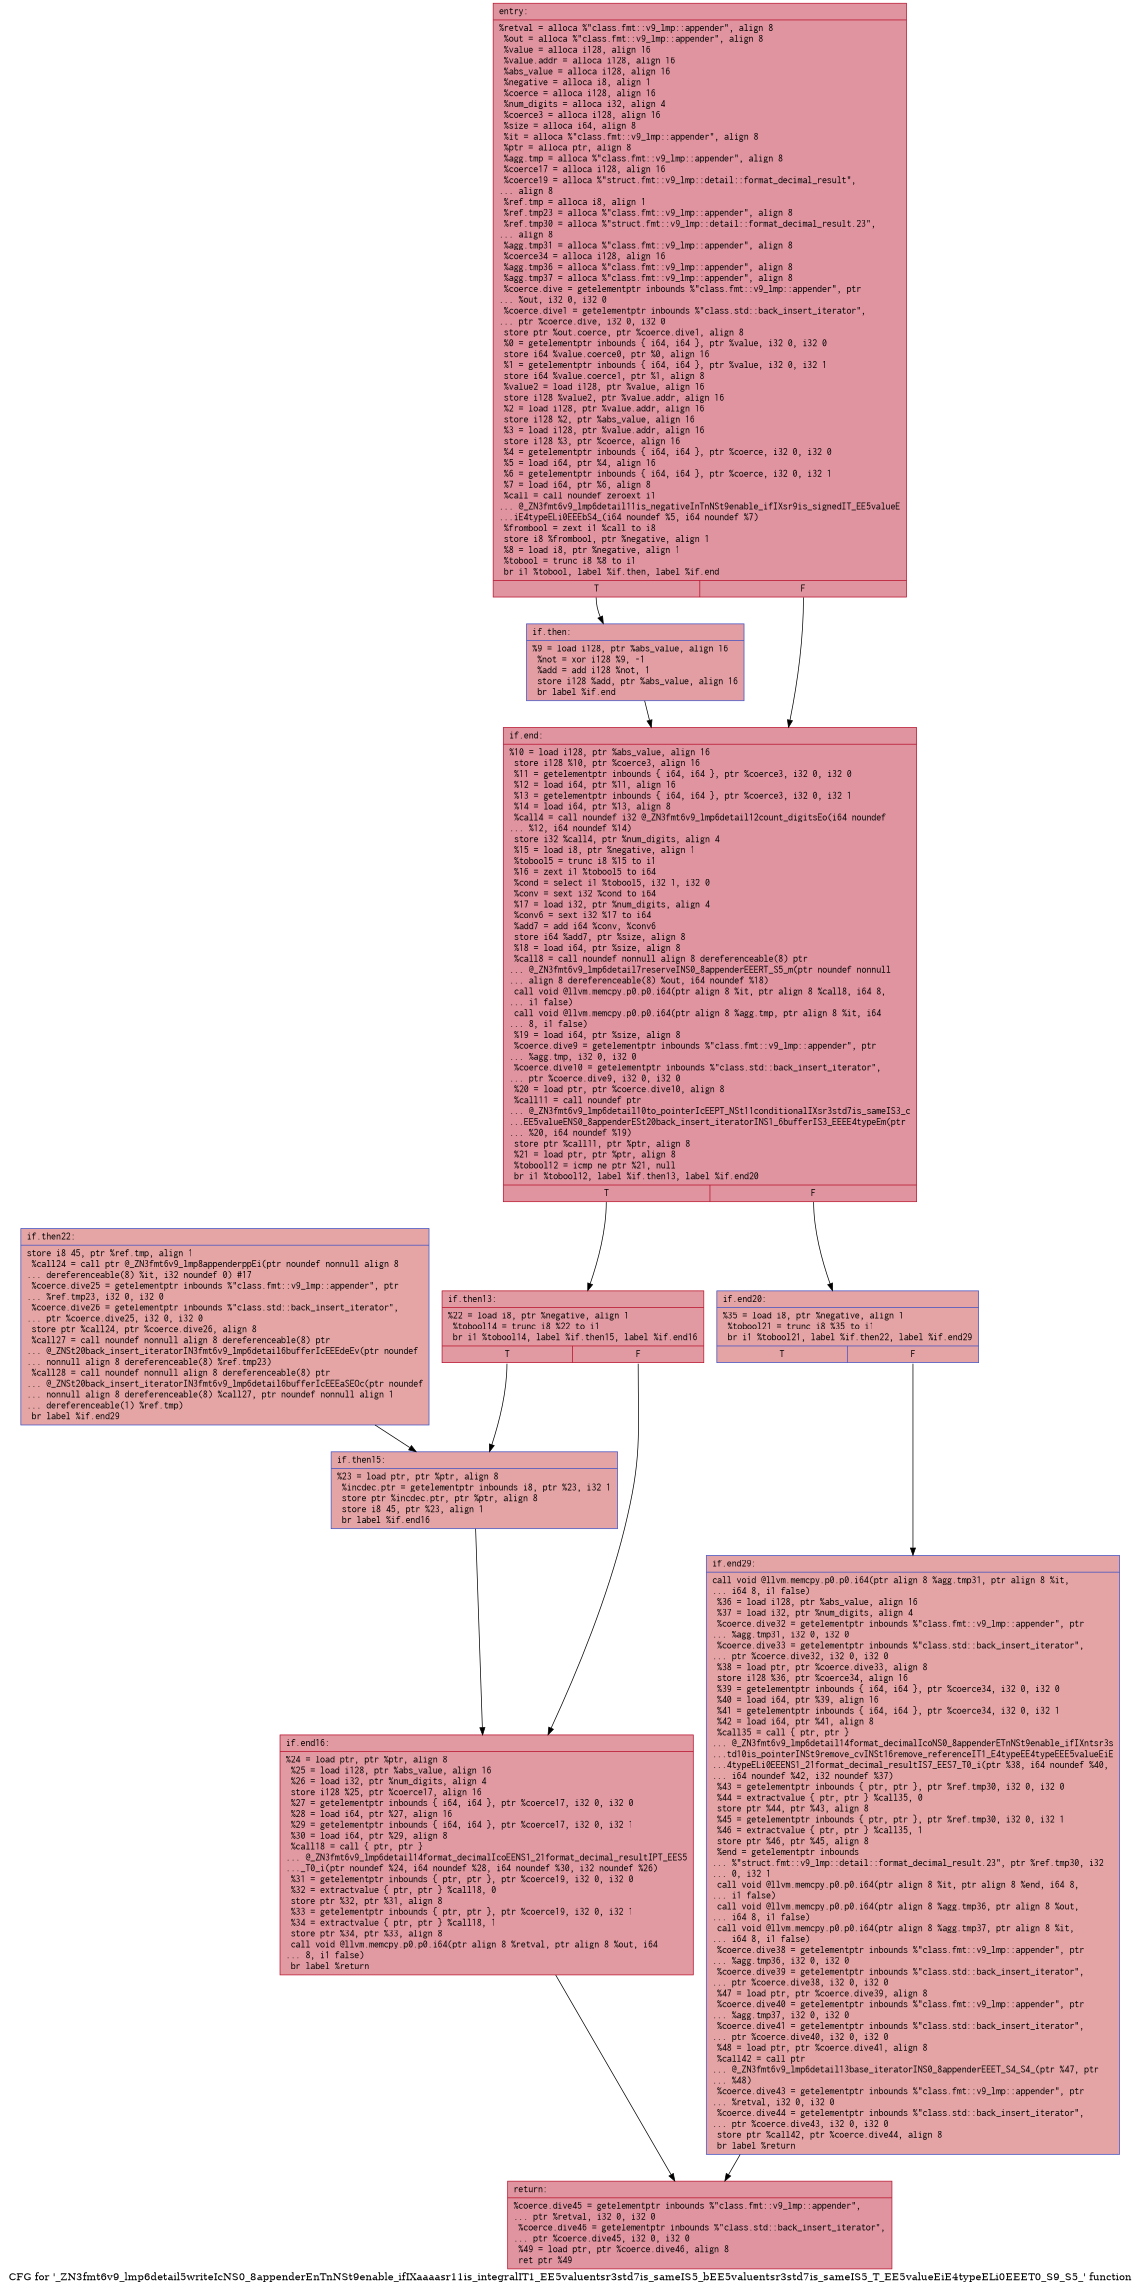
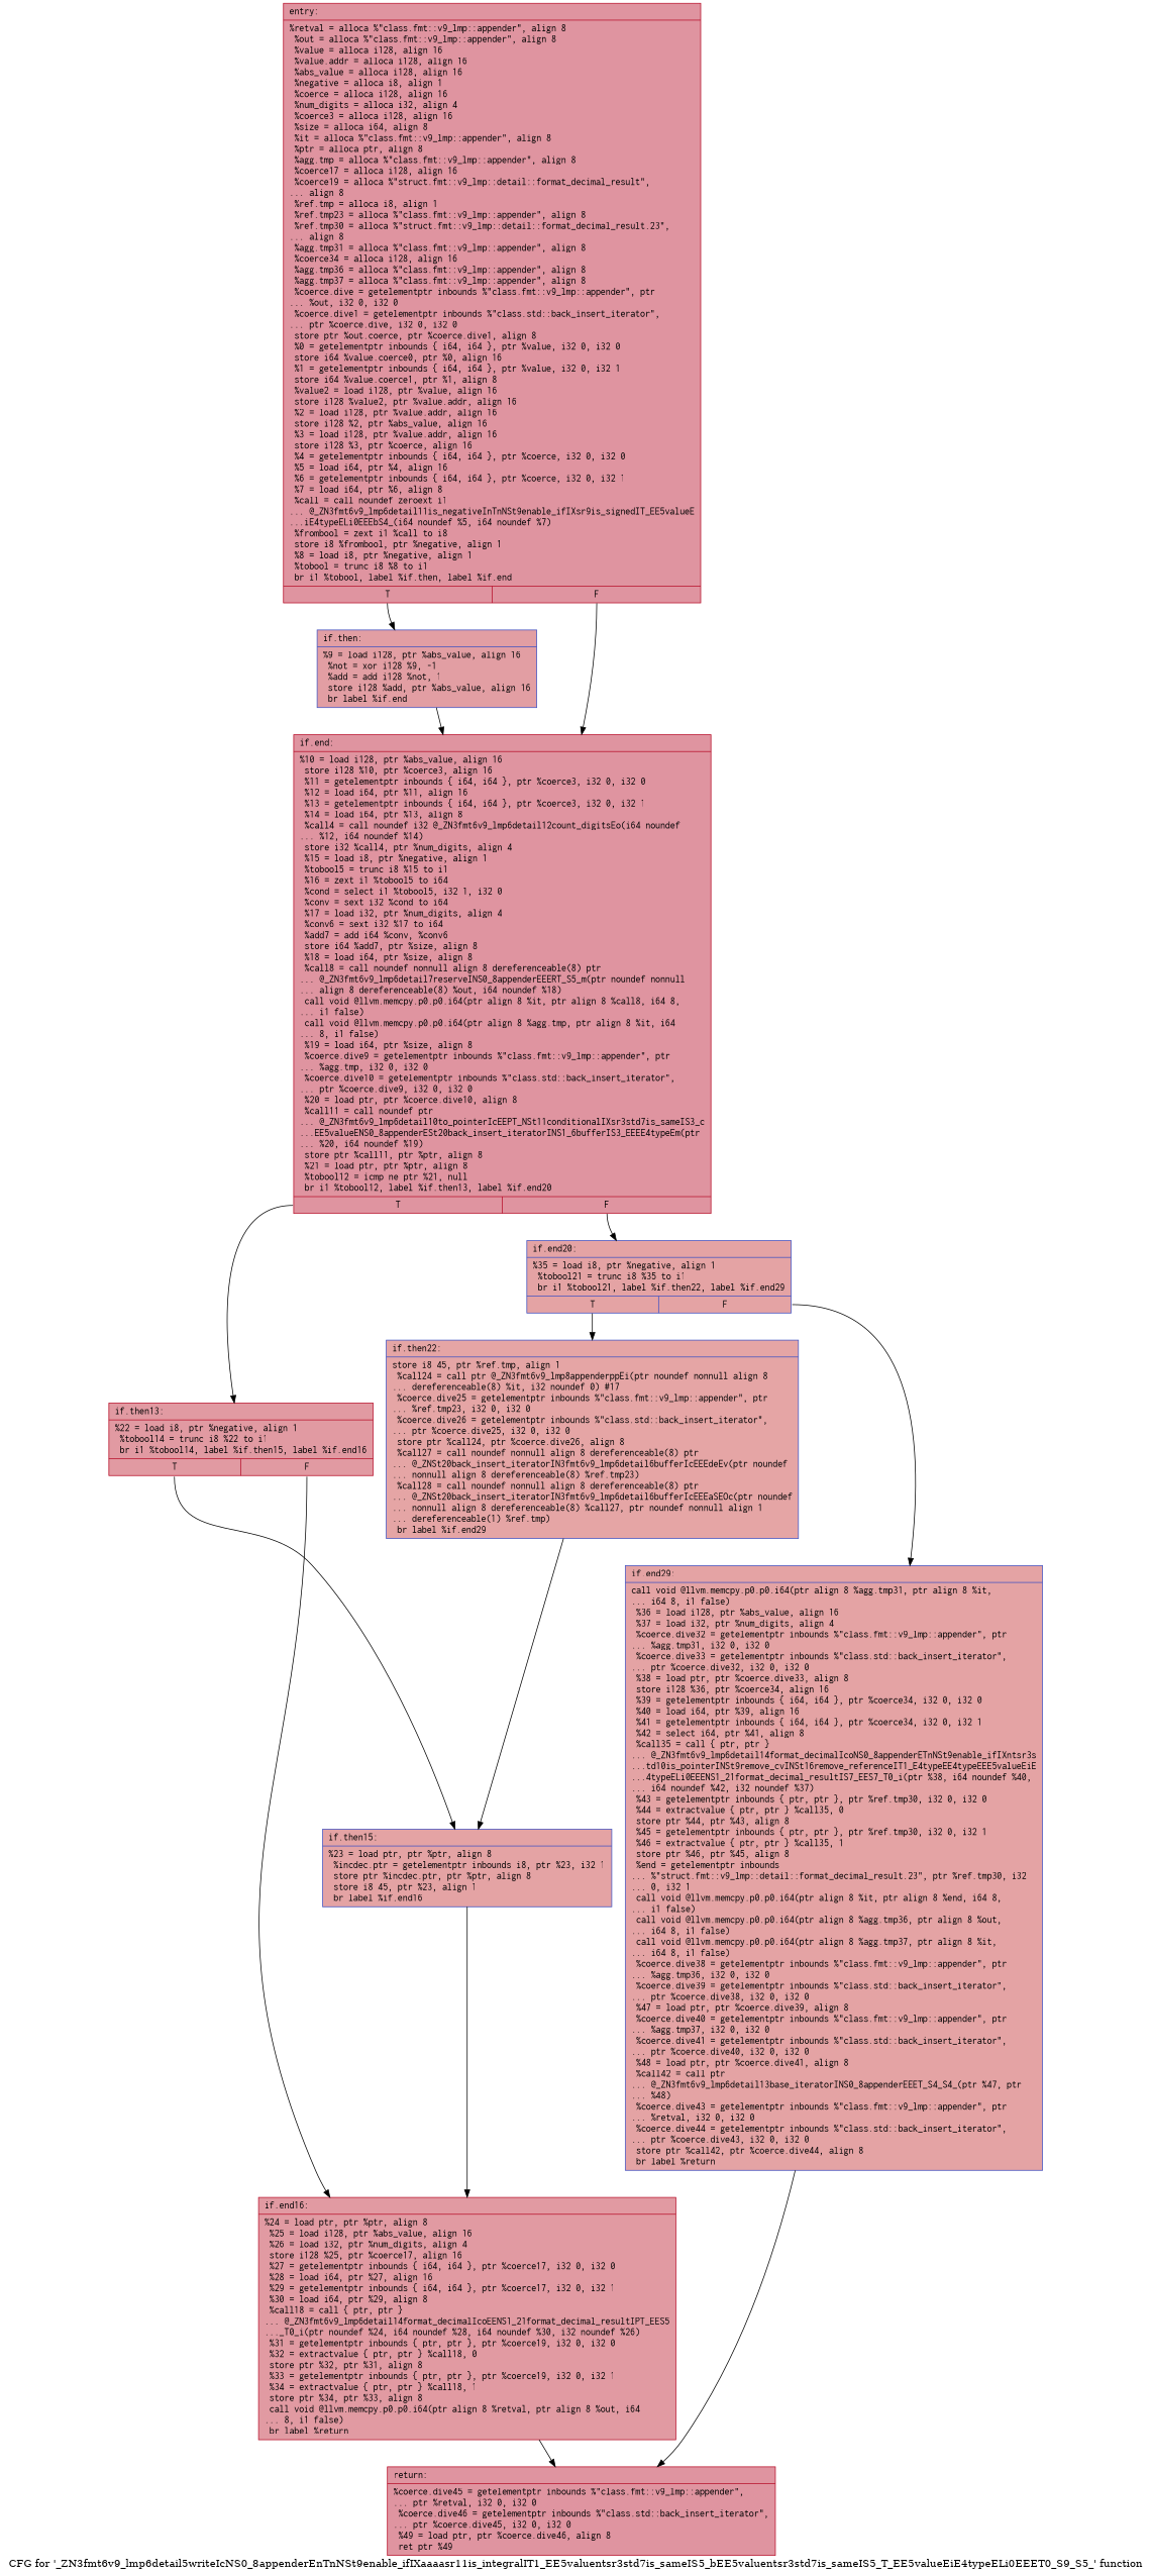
  digraph {
    label="CFG for '_ZN3fmt6v9_lmp6detail5writeIcNS0_8appenderEnTnNSt9enable_ifIXaaaasr11is_integralIT1_EE5valuentsr3std7is_sameIS5_bEE5valuentsr3std7is_sameIS5_T_EE5valueEiE4typeELi0EEET0_S9_S5_' function"
    node [color="#b70d28ff" fillcolor="#b70d2870" fontname=Courier shape=record style=filled]
    n1 [label="{entry:\l|  %retval = alloca %\"class.fmt::v9_lmp::appender\", align 8\l  %out = alloca %\"class.fmt::v9_lmp::appender\", align 8\l  %value = alloca i128, align 16\l  %value.addr = alloca i128, align 16\l  %abs_value = alloca i128, align 16\l  %negative = alloca i8, align 1\l  %coerce = alloca i128, align 16\l  %num_digits = alloca i32, align 4\l  %coerce3 = alloca i128, align 16\l  %size = alloca i64, align 8\l  %it = alloca %\"class.fmt::v9_lmp::appender\", align 8\l  %ptr = alloca ptr, align 8\l  %agg.tmp = alloca %\"class.fmt::v9_lmp::appender\", align 8\l  %coerce17 = alloca i128, align 16\l  %coerce19 = alloca %\"struct.fmt::v9_lmp::detail::format_decimal_result\",\l... align 8\l  %ref.tmp = alloca i8, align 1\l  %ref.tmp23 = alloca %\"class.fmt::v9_lmp::appender\", align 8\l  %ref.tmp30 = alloca %\"struct.fmt::v9_lmp::detail::format_decimal_result.23\",\l... align 8\l  %agg.tmp31 = alloca %\"class.fmt::v9_lmp::appender\", align 8\l  %coerce34 = alloca i128, align 16\l  %agg.tmp36 = alloca %\"class.fmt::v9_lmp::appender\", align 8\l  %agg.tmp37 = alloca %\"class.fmt::v9_lmp::appender\", align 8\l  %coerce.dive = getelementptr inbounds %\"class.fmt::v9_lmp::appender\", ptr\l... %out, i32 0, i32 0\l  %coerce.dive1 = getelementptr inbounds %\"class.std::back_insert_iterator\",\l... ptr %coerce.dive, i32 0, i32 0\l  store ptr %out.coerce, ptr %coerce.dive1, align 8\l  %0 = getelementptr inbounds \{ i64, i64 \}, ptr %value, i32 0, i32 0\l  store i64 %value.coerce0, ptr %0, align 16\l  %1 = getelementptr inbounds \{ i64, i64 \}, ptr %value, i32 0, i32 1\l  store i64 %value.coerce1, ptr %1, align 8\l  %value2 = load i128, ptr %value, align 16\l  store i128 %value2, ptr %value.addr, align 16\l  %2 = load i128, ptr %value.addr, align 16\l  store i128 %2, ptr %abs_value, align 16\l  %3 = load i128, ptr %value.addr, align 16\l  store i128 %3, ptr %coerce, align 16\l  %4 = getelementptr inbounds \{ i64, i64 \}, ptr %coerce, i32 0, i32 0\l  %5 = load i64, ptr %4, align 16\l  %6 = getelementptr inbounds \{ i64, i64 \}, ptr %coerce, i32 0, i32 1\l  %7 = load i64, ptr %6, align 8\l  %call = call noundef zeroext i1\l... @_ZN3fmt6v9_lmp6detail11is_negativeInTnNSt9enable_ifIXsr9is_signedIT_EE5valueE\l...iE4typeELi0EEEbS4_(i64 noundef %5, i64 noundef %7)\l  %frombool = zext i1 %call to i8\l  store i8 %frombool, ptr %negative, align 1\l  %8 = load i8, ptr %negative, align 1\l  %tobool = trunc i8 %8 to i1\l  br i1 %tobool, label %if.then, label %if.end\l|{<s0>T|<s1>F}}"]
    n2 [color="#3d50c3ff" fillcolor="#be242e70" label="{if.then:\l|  %9 = load i128, ptr %abs_value, align 16\l  %not = xor i128 %9, -1\l  %add = add i128 %not, 1\l  store i128 %add, ptr %abs_value, align 16\l  br label %if.end\l}"]
    n3 [label="{if.end:\l|  %10 = load i128, ptr %abs_value, align 16\l  store i128 %10, ptr %coerce3, align 16\l  %11 = getelementptr inbounds \{ i64, i64 \}, ptr %coerce3, i32 0, i32 0\l  %12 = load i64, ptr %11, align 16\l  %13 = getelementptr inbounds \{ i64, i64 \}, ptr %coerce3, i32 0, i32 1\l  %14 = load i64, ptr %13, align 8\l  %call4 = call noundef i32 @_ZN3fmt6v9_lmp6detail12count_digitsEo(i64 noundef\l... %12, i64 noundef %14)\l  store i32 %call4, ptr %num_digits, align 4\l  %15 = load i8, ptr %negative, align 1\l  %tobool5 = trunc i8 %15 to i1\l  %16 = zext i1 %tobool5 to i64\l  %cond = select i1 %tobool5, i32 1, i32 0\l  %conv = sext i32 %cond to i64\l  %17 = load i32, ptr %num_digits, align 4\l  %conv6 = sext i32 %17 to i64\l  %add7 = add i64 %conv, %conv6\l  store i64 %add7, ptr %size, align 8\l  %18 = load i64, ptr %size, align 8\l  %call8 = call noundef nonnull align 8 dereferenceable(8) ptr\l... @_ZN3fmt6v9_lmp6detail7reserveINS0_8appenderEEERT_S5_m(ptr noundef nonnull\l... align 8 dereferenceable(8) %out, i64 noundef %18)\l  call void @llvm.memcpy.p0.p0.i64(ptr align 8 %it, ptr align 8 %call8, i64 8,\l... i1 false)\l  call void @llvm.memcpy.p0.p0.i64(ptr align 8 %agg.tmp, ptr align 8 %it, i64\l... 8, i1 false)\l  %19 = load i64, ptr %size, align 8\l  %coerce.dive9 = getelementptr inbounds %\"class.fmt::v9_lmp::appender\", ptr\l... %agg.tmp, i32 0, i32 0\l  %coerce.dive10 = getelementptr inbounds %\"class.std::back_insert_iterator\",\l... ptr %coerce.dive9, i32 0, i32 0\l  %20 = load ptr, ptr %coerce.dive10, align 8\l  %call11 = call noundef ptr\l... @_ZN3fmt6v9_lmp6detail10to_pointerIcEEPT_NSt11conditionalIXsr3std7is_sameIS3_c\l...EE5valueENS0_8appenderESt20back_insert_iteratorINS1_6bufferIS3_EEEE4typeEm(ptr\l... %20, i64 noundef %19)\l  store ptr %call11, ptr %ptr, align 8\l  %21 = load ptr, ptr %ptr, align 8\l  %tobool12 = icmp ne ptr %21, null\l  br i1 %tobool12, label %if.then13, label %if.end20\l|{<s0>T|<s1>F}}"]
    n4 [fillcolor="#bb1b2c70" label="{if.then13:\l|  %22 = load i8, ptr %negative, align 1\l  %tobool14 = trunc i8 %22 to i1\l  br i1 %tobool14, label %if.then15, label %if.end16\l|{<s0>T|<s1>F}}"]
    n5 [color="#3d50c3ff" fillcolor="#c32e3170" label="{if.end20:\l|  %35 = load i8, ptr %negative, align 1\l  %tobool21 = trunc i8 %35 to i1\l  br i1 %tobool21, label %if.then22, label %if.end29\l|{<s0>T|<s1>F}}"]
    n6 [color="#3d50c3ff" fillcolor="#c32e3170" label="{if.then15:\l|  %23 = load ptr, ptr %ptr, align 8\l  %incdec.ptr = getelementptr inbounds i8, ptr %23, i32 1\l  store ptr %incdec.ptr, ptr %ptr, align 8\l  store i8 45, ptr %23, align 1\l  br label %if.end16\l}"]
    n7 [fillcolor="#bb1b2c70" label="{if.end16:\l|  %24 = load ptr, ptr %ptr, align 8\l  %25 = load i128, ptr %abs_value, align 16\l  %26 = load i32, ptr %num_digits, align 4\l  store i128 %25, ptr %coerce17, align 16\l  %27 = getelementptr inbounds \{ i64, i64 \}, ptr %coerce17, i32 0, i32 0\l  %28 = load i64, ptr %27, align 16\l  %29 = getelementptr inbounds \{ i64, i64 \}, ptr %coerce17, i32 0, i32 1\l  %30 = load i64, ptr %29, align 8\l  %call18 = call \{ ptr, ptr \}\l... @_ZN3fmt6v9_lmp6detail14format_decimalIcoEENS1_21format_decimal_resultIPT_EES5\l..._T0_i(ptr noundef %24, i64 noundef %28, i64 noundef %30, i32 noundef %26)\l  %31 = getelementptr inbounds \{ ptr, ptr \}, ptr %coerce19, i32 0, i32 0\l  %32 = extractvalue \{ ptr, ptr \} %call18, 0\l  store ptr %32, ptr %31, align 8\l  %33 = getelementptr inbounds \{ ptr, ptr \}, ptr %coerce19, i32 0, i32 1\l  %34 = extractvalue \{ ptr, ptr \} %call18, 1\l  store ptr %34, ptr %33, align 8\l  call void @llvm.memcpy.p0.p0.i64(ptr align 8 %retval, ptr align 8 %out, i64\l... 8, i1 false)\l  br label %return\l}"]
    n8 [color="#3d50c3ff" fillcolor="#c5333470" label="{if.then22:\l|  store i8 45, ptr %ref.tmp, align 1\l  %call24 = call ptr @_ZN3fmt6v9_lmp8appenderppEi(ptr noundef nonnull align 8\l... dereferenceable(8) %it, i32 noundef 0) #17\l  %coerce.dive25 = getelementptr inbounds %\"class.fmt::v9_lmp::appender\", ptr\l... %ref.tmp23, i32 0, i32 0\l  %coerce.dive26 = getelementptr inbounds %\"class.std::back_insert_iterator\",\l... ptr %coerce.dive25, i32 0, i32 0\l  store ptr %call24, ptr %coerce.dive26, align 8\l  %call27 = call noundef nonnull align 8 dereferenceable(8) ptr\l... @_ZNSt20back_insert_iteratorIN3fmt6v9_lmp6detail6bufferIcEEEdeEv(ptr noundef\l... nonnull align 8 dereferenceable(8) %ref.tmp23)\l  %call28 = call noundef nonnull align 8 dereferenceable(8) ptr\l... @_ZNSt20back_insert_iteratorIN3fmt6v9_lmp6detail6bufferIcEEEaSEOc(ptr noundef\l... nonnull align 8 dereferenceable(8) %call27, ptr noundef nonnull align 1\l... dereferenceable(1) %ref.tmp)\l  br label %if.end29\l}"]
-   n9 [color="#3d50c3ff" fillcolor="#c32e3170" label="{if.end29:\l|  call void @llvm.memcpy.p0.p0.i64(ptr align 8 %agg.tmp31, ptr align 8 %it,\l... i64 8, i1 false)\l  %36 = load i128, ptr %abs_value, align 16\l  %37 = load i32, ptr %num_digits, align 4\l  %coerce.dive32 = getelementptr inbounds %\"class.fmt::v9_lmp::appender\", ptr\l... %agg.tmp31, i32 0, i32 0\l  %coerce.dive33 = getelementptr inbounds %\"class.std::back_insert_iterator\",\l... ptr %coerce.dive32, i32 0, i32 0\l  %38 = load ptr, ptr %coerce.dive33, align 8\l  store i128 %36, ptr %coerce34, align 16\l  %39 = getelementptr inbounds \{ i64, i64 \}, ptr %coerce34, i32 0, i32 0\l  %40 = load i64, ptr %39, align 16\l  %41 = getelementptr inbounds \{ i64, i64 \}, ptr %coerce34, i32 0, i32 1\l  %42 = load i64, ptr %41, align 8\l  %call35 = call \{ ptr, ptr \}\l... @_ZN3fmt6v9_lmp6detail14format_decimalIcoNS0_8appenderETnNSt9enable_ifIXntsr3s\l...td10is_pointerINSt9remove_cvINSt16remove_referenceIT1_E4typeEE4typeEEE5valueEiE\l...4typeELi0EEENS1_21format_decimal_resultIS7_EES7_T0_i(ptr %38, i64 noundef %40,\l... i64 noundef %42, i32 noundef %37)\l  %43 = getelementptr inbounds \{ ptr, ptr \}, ptr %ref.tmp30, i32 0, i32 0\l  %44 = extractvalue \{ ptr, ptr \} %call35, 0\l  store ptr %44, ptr %43, align 8\l  %45 = getelementptr inbounds \{ ptr, ptr \}, ptr %ref.tmp30, i32 0, i32 1\l  %46 = extractvalue \{ ptr, ptr \} %call35, 1\l  store ptr %46, ptr %45, align 8\l  %end = getelementptr inbounds\l... %\"struct.fmt::v9_lmp::detail::format_decimal_result.23\", ptr %ref.tmp30, i32\l... 0, i32 1\l  call void @llvm.memcpy.p0.p0.i64(ptr align 8 %it, ptr align 8 %end, i64 8,\l... i1 false)\l  call void @llvm.memcpy.p0.p0.i64(ptr align 8 %agg.tmp36, ptr align 8 %out,\l... i64 8, i1 false)\l  call void @llvm.memcpy.p0.p0.i64(ptr align 8 %agg.tmp37, ptr align 8 %it,\l... i64 8, i1 false)\l  %coerce.dive38 = getelementptr inbounds %\"class.fmt::v9_lmp::appender\", ptr\l... %agg.tmp36, i32 0, i32 0\l  %coerce.dive39 = getelementptr inbounds %\"class.std::back_insert_iterator\",\l... ptr %coerce.dive38, i32 0, i32 0\l  %47 = load ptr, ptr %coerce.dive39, align 8\l  %coerce.dive40 = getelementptr inbounds %\"class.fmt::v9_lmp::appender\", ptr\l... %agg.tmp37, i32 0, i32 0\l  %coerce.dive41 = getelementptr inbounds %\"class.std::back_insert_iterator\",\l... ptr %coerce.dive40, i32 0, i32 0\l  %48 = load ptr, ptr %coerce.dive41, align 8\l  %call42 = call ptr\l... @_ZN3fmt6v9_lmp6detail13base_iteratorINS0_8appenderEEET_S4_S4_(ptr %47, ptr\l... %48)\l  %coerce.dive43 = getelementptr inbounds %\"class.fmt::v9_lmp::appender\", ptr\l... %retval, i32 0, i32 0\l  %coerce.dive44 = getelementptr inbounds %\"class.std::back_insert_iterator\",\l... ptr %coerce.dive43, i32 0, i32 0\l  store ptr %call42, ptr %coerce.dive44, align 8\l  br label %return\l}"]
+   n9 [color="#3d50c3ff" fillcolor="#c32e3170" label="{if.end29:\l|  call void @llvm.memcpy.p0.p0.i64(ptr align 8 %agg.tmp31, ptr align 8 %it,\l... i64 8, i1 false)\l  %36 = load i128, ptr %abs_value, align 16\l  %37 = load i32, ptr %num_digits, align 4\l  %coerce.dive32 = getelementptr inbounds %\"class.fmt::v9_lmp::appender\", ptr\l... %agg.tmp31, i32 0, i32 0\l  %coerce.dive33 = getelementptr inbounds %\"class.std::back_insert_iterator\",\l... ptr %coerce.dive32, i32 0, i32 0\l  %38 = load ptr, ptr %coerce.dive33, align 8\l  store i128 %36, ptr %coerce34, align 16\l  %39 = getelementptr inbounds \{ i64, i64 \}, ptr %coerce34, i32 0, i32 0\l  %40 = load i64, ptr %39, align 16\l  %41 = getelementptr inbounds \{ i64, i64 \}, ptr %coerce34, i32 0, i32 1\l  %42 = select i64, ptr %41, align 8\l  %call35 = call \{ ptr, ptr \}\l... @_ZN3fmt6v9_lmp6detail14format_decimalIcoNS0_8appenderETnNSt9enable_ifIXntsr3s\l...td10is_pointerINSt9remove_cvINSt16remove_referenceIT1_E4typeEE4typeEEE5valueEiE\l...4typeELi0EEENS1_21format_decimal_resultIS7_EES7_T0_i(ptr %38, i64 noundef %40,\l... i64 noundef %42, i32 noundef %37)\l  %43 = getelementptr inbounds \{ ptr, ptr \}, ptr %ref.tmp30, i32 0, i32 0\l  %44 = extractvalue \{ ptr, ptr \} %call35, 0\l  store ptr %44, ptr %43, align 8\l  %45 = getelementptr inbounds \{ ptr, ptr \}, ptr %ref.tmp30, i32 0, i32 1\l  %46 = extractvalue \{ ptr, ptr \} %call35, 1\l  store ptr %46, ptr %45, align 8\l  %end = getelementptr inbounds\l... %\"struct.fmt::v9_lmp::detail::format_decimal_result.23\", ptr %ref.tmp30, i32\l... 0, i32 1\l  call void @llvm.memcpy.p0.p0.i64(ptr align 8 %it, ptr align 8 %end, i64 8,\l... i1 false)\l  call void @llvm.memcpy.p0.p0.i64(ptr align 8 %agg.tmp36, ptr align 8 %out,\l... i64 8, i1 false)\l  call void @llvm.memcpy.p0.p0.i64(ptr align 8 %agg.tmp37, ptr align 8 %it,\l... i64 8, i1 false)\l  %coerce.dive38 = getelementptr inbounds %\"class.fmt::v9_lmp::appender\", ptr\l... %agg.tmp36, i32 0, i32 0\l  %coerce.dive39 = getelementptr inbounds %\"class.std::back_insert_iterator\",\l... ptr %coerce.dive38, i32 0, i32 0\l  %47 = load ptr, ptr %coerce.dive39, align 8\l  %coerce.dive40 = getelementptr inbounds %\"class.fmt::v9_lmp::appender\", ptr\l... %agg.tmp37, i32 0, i32 0\l  %coerce.dive41 = getelementptr inbounds %\"class.std::back_insert_iterator\",\l... ptr %coerce.dive40, i32 0, i32 0\l  %48 = load ptr, ptr %coerce.dive41, align 8\l  %call42 = call ptr\l... @_ZN3fmt6v9_lmp6detail13base_iteratorINS0_8appenderEEET_S4_S4_(ptr %47, ptr\l... %48)\l  %coerce.dive43 = getelementptr inbounds %\"class.fmt::v9_lmp::appender\", ptr\l... %retval, i32 0, i32 0\l  %coerce.dive44 = getelementptr inbounds %\"class.std::back_insert_iterator\",\l... ptr %coerce.dive43, i32 0, i32 0\l  store ptr %call42, ptr %coerce.dive44, align 8\l  br label %return\l}"]
    n10 [label="{return:\l|  %coerce.dive45 = getelementptr inbounds %\"class.fmt::v9_lmp::appender\",\l... ptr %retval, i32 0, i32 0\l  %coerce.dive46 = getelementptr inbounds %\"class.std::back_insert_iterator\",\l... ptr %coerce.dive45, i32 0, i32 0\l  %49 = load ptr, ptr %coerce.dive46, align 8\l  ret ptr %49\l}"]
    n1 -> n2 [tailport=s0]
    n1 -> n3 [tailport=s1]
    n2 -> n3
    n3 -> n4 [tailport=s0]
    n3 -> n5 [tailport=s1]
    n4 -> n6 [tailport=s0]
    n4 -> n7 [tailport=s1]
+   n5 -> n8 [tailport=s0]
    n5 -> n9 [tailport=s1]
    n6 -> n7
    n7 -> n10
    n8 -> n6
    n9 -> n10
  }
